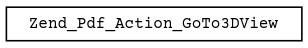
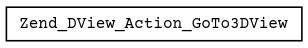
  digraph {
    rankdir=TB
    fontname="Courier Prime"
-   n1 [color=black fillcolor=white fontname="Courier Prime" fontsize=10 height=0.2 label=Zend_Pdf_Action_GoTo3DView shape=record style=filled width=0.4]
+   n1 [color=black fillcolor=white fontname="Courier Prime" fontsize=10 height=0.2 label=Zend_DView_Action_GoTo3DView shape=record style=filled width=0.4]
  }
